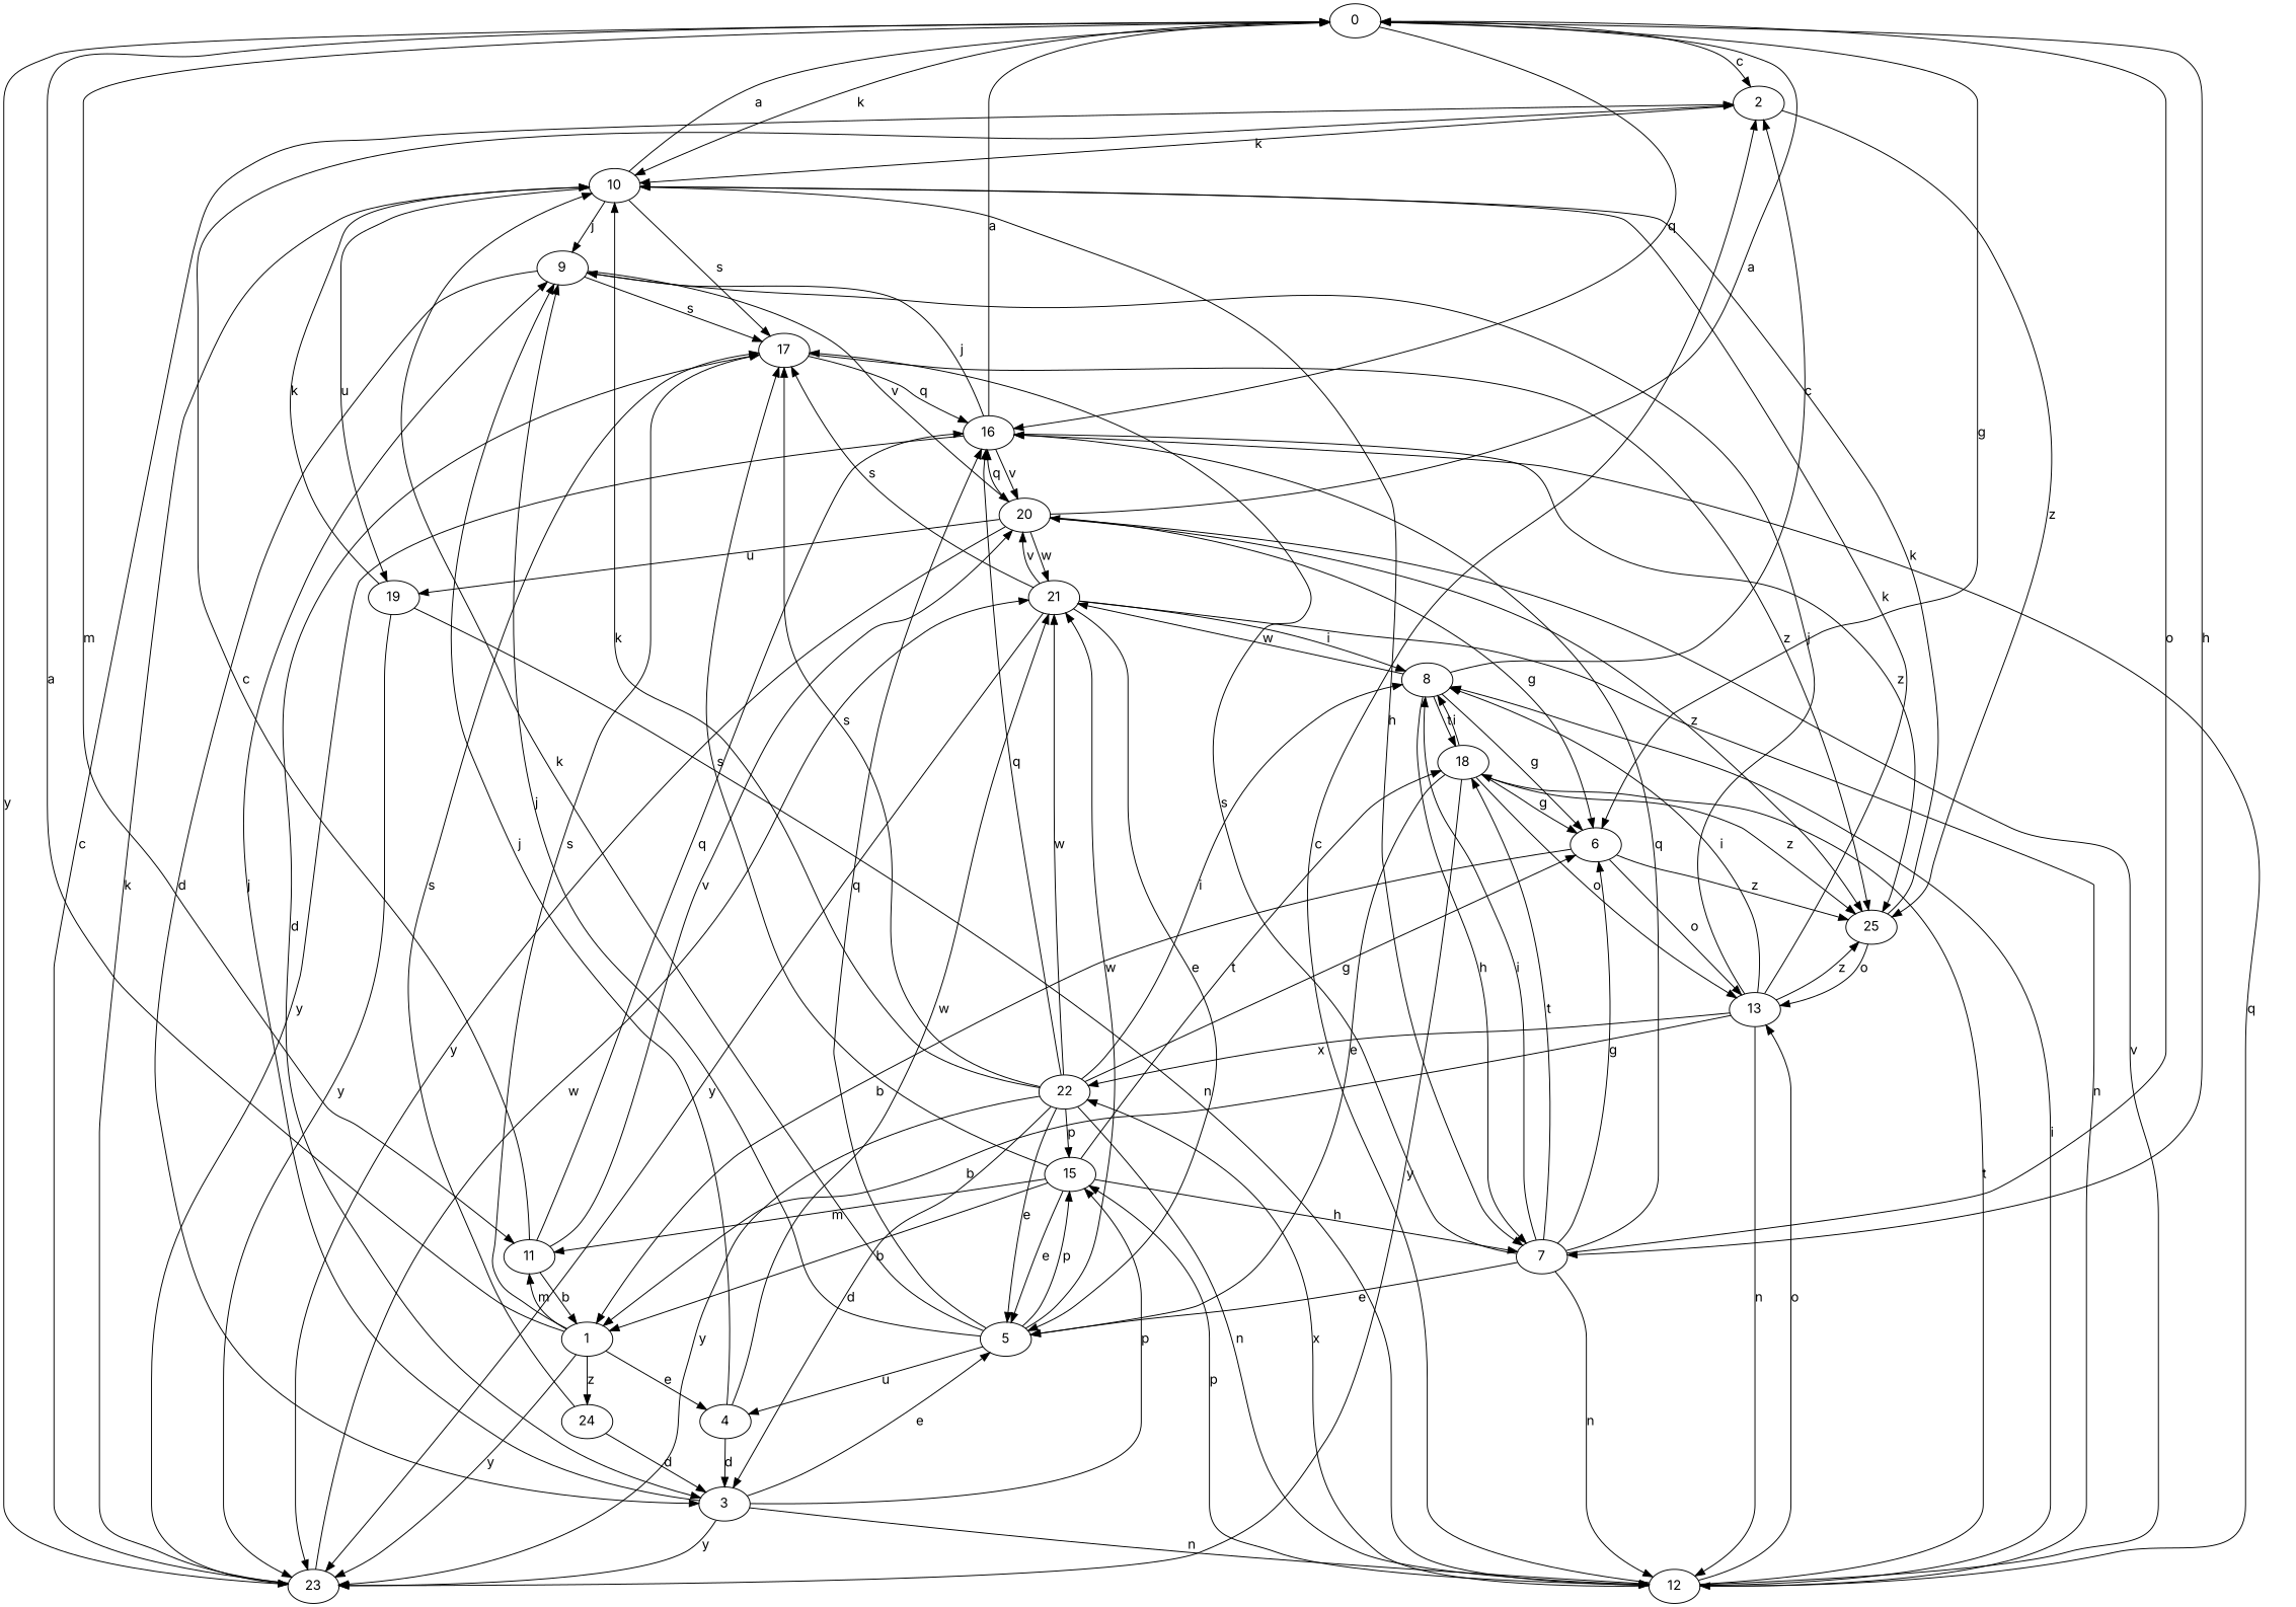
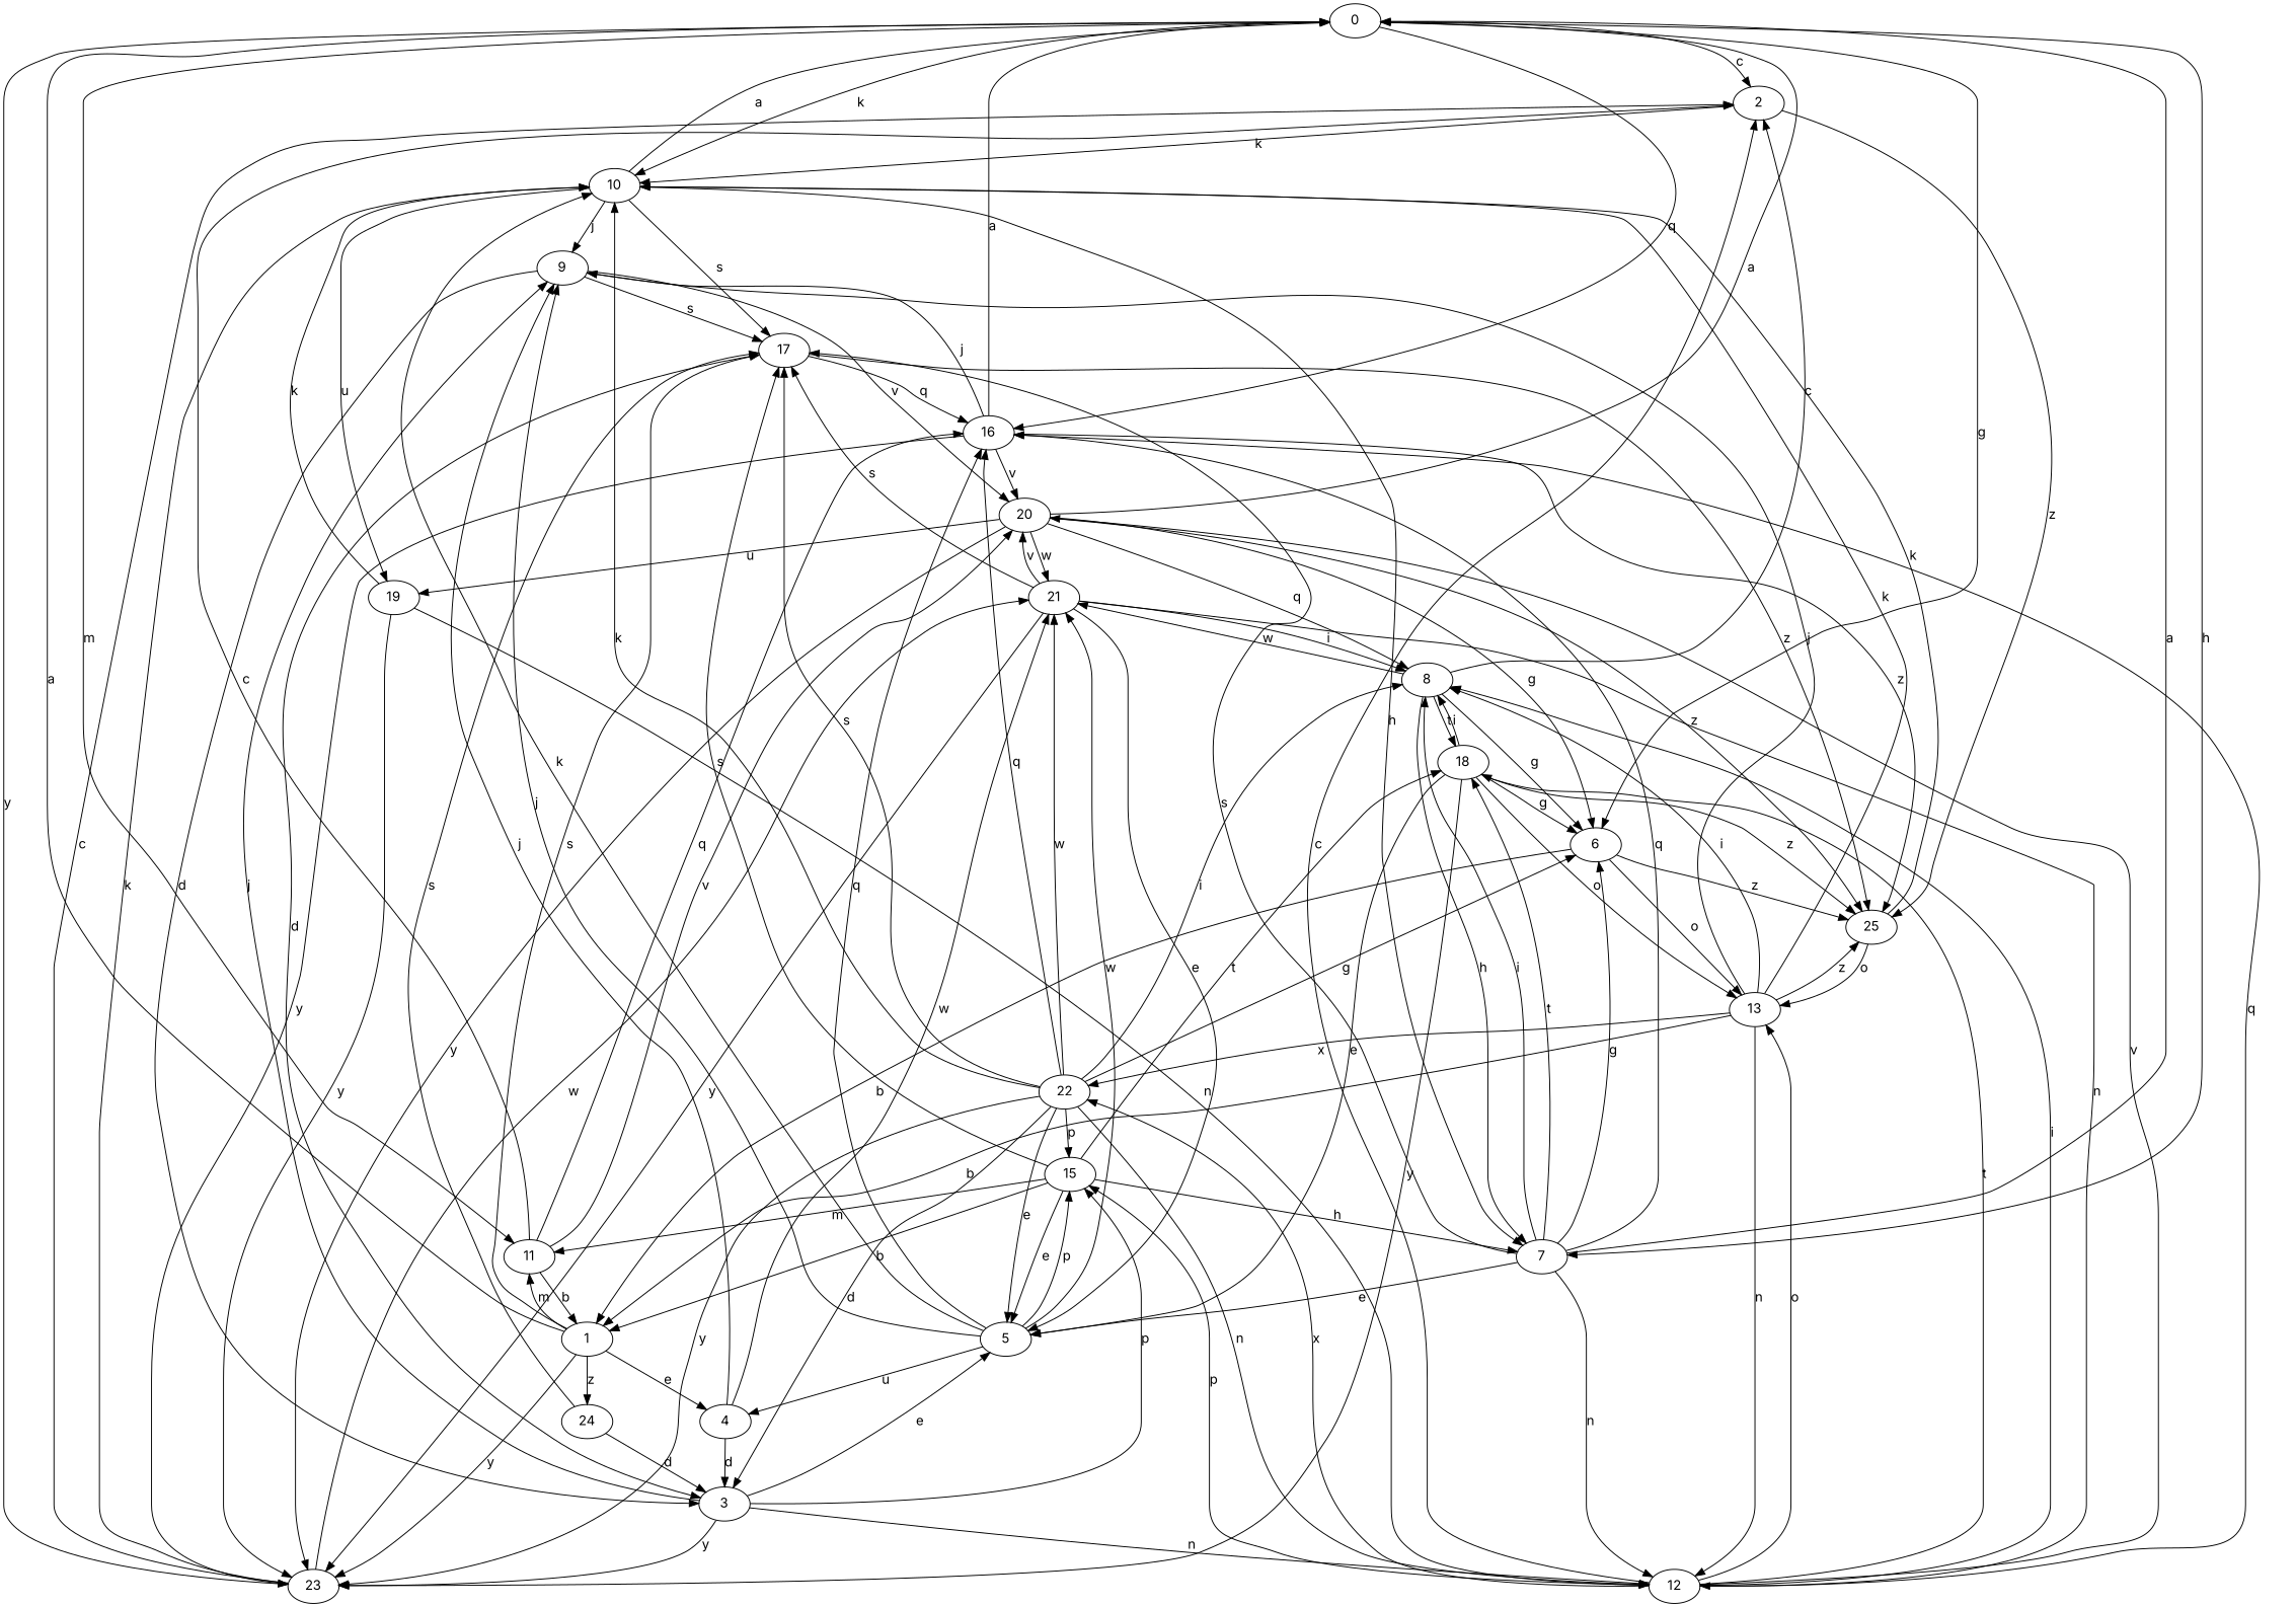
  strict digraph {
    fontname=Inter
    node [fontname=Inter]
    edge [fontname=Inter]
    0
    2
    6
    7
    10
    11
    16
    23
    25
    1
    13
    17
    5
    12
    8
    18
    19
    9
    20
    21
    4
    24
    3
    15
    22
    0 -> 2 [label=c]
    0 -> 6 [label=g]
    0 -> 7 [label=h]
    0 -> 10 [label=k]
    0 -> 11 [label=m]
    0 -> 16 [label=q]
    0 -> 23 [label=y]
    2 -> 10 [label=k]
    2 -> 25 [label=z]
    6 -> 25 [label=z]
    6 -> 1 [label=b]
    6 -> 13 [label=o]
-   7 -> 0 [label=o]
+   7 -> 0 [label=a]
    7 -> 6 [label=g]
    7 -> 16 [label=q]
    7 -> 17 [label=s]
    7 -> 5 [label=e]
    7 -> 12 [label=n]
    7 -> 8 [label=i]
    7 -> 18 [label=t]
    10 -> 0 [label=a]
    10 -> 7 [label=h]
    10 -> 17 [label=s]
    10 -> 19 [label=u]
    10 -> 9 [label=j]
    11 -> 2 [label=c]
    11 -> 16 [label=q]
    11 -> 1 [label=b]
    11 -> 20 [label=v]
    16 -> 0 [label=a]
    16 -> 23 [label=y]
    16 -> 25 [label=z]
    16 -> 9 [label=j]
    16 -> 20 [label=v]
    23 -> 2 [label=c]
    23 -> 10 [label=k]
    23 -> 21 [label=w]
    25 -> 10 [label=k]
    25 -> 13 [label=o]
    1 -> 0 [label=a]
    1 -> 11 [label=m]
    1 -> 23 [label=y]
    1 -> 17 [label=s]
    1 -> 4 [label=e]
    1 -> 24 [label=z]
    13 -> 10 [label=k]
    13 -> 25 [label=z]
    13 -> 1 [label=b]
    13 -> 12 [label=n]
    13 -> 8 [label=i]
    13 -> 9 [label=j]
    13 -> 22 [label=x]
    17 -> 16 [label=q]
    17 -> 25 [label=z]
    17 -> 3 [label=d]
    5 -> 10 [label=k]
    5 -> 16 [label=q]
    5 -> 9 [label=j]
    5 -> 21 [label=w]
    5 -> 4 [label=u]
    5 -> 15 [label=p]
    12 -> 2 [label=c]
    12 -> 16 [label=q]
    12 -> 13 [label=o]
    12 -> 8 [label=i]
    12 -> 18 [label=t]
    12 -> 20 [label=v]
    12 -> 15 [label=p]
    12 -> 22 [label=x]
    8 -> 2 [label=c]
    8 -> 6 [label=g]
    8 -> 7 [label=h]
    8 -> 18 [label=t]
    8 -> 21 [label=w]
    18 -> 6 [label=g]
    18 -> 23 [label=y]
    18 -> 25 [label=z]
    18 -> 13 [label=o]
    18 -> 5 [label=e]
    18 -> 8 [label=i]
    19 -> 10 [label=k]
    19 -> 23 [label=y]
    19 -> 12 [label=n]
    9 -> 17 [label=s]
    9 -> 20 [label=v]
    9 -> 3 [label=d]
    20 -> 0 [label=a]
    20 -> 6 [label=g]
-   20 -> 16 [label=q]
+   20 -> 8 [label=q]
    20 -> 23 [label=y]
    20 -> 25 [label=z]
    20 -> 19 [label=u]
    20 -> 21 [label=w]
    21 -> 23 [label=y]
    21 -> 17 [label=s]
    21 -> 5 [label=e]
    21 -> 12 [label=n]
    21 -> 8 [label=i]
    21 -> 20 [label=v]
    4 -> 9 [label=j]
    4 -> 21 [label=w]
    4 -> 3 [label=d]
    24 -> 17 [label=s]
    24 -> 3 [label=d]
    3 -> 23 [label=y]
    3 -> 5 [label=e]
    3 -> 12 [label=n]
    3 -> 9 [label=j]
    3 -> 15 [label=p]
    15 -> 7 [label=h]
    15 -> 11 [label=m]
    15 -> 1 [label=b]
    15 -> 17 [label=s]
    15 -> 5 [label=e]
    15 -> 18 [label=t]
    22 -> 6 [label=g]
    22 -> 10 [label=k]
    22 -> 16 [label=q]
    22 -> 23 [label=y]
    22 -> 17 [label=s]
    22 -> 5 [label=e]
    22 -> 12 [label=n]
    22 -> 8 [label=i]
    22 -> 21 [label=w]
    22 -> 3 [label=d]
    22 -> 15 [label=p]
  }
